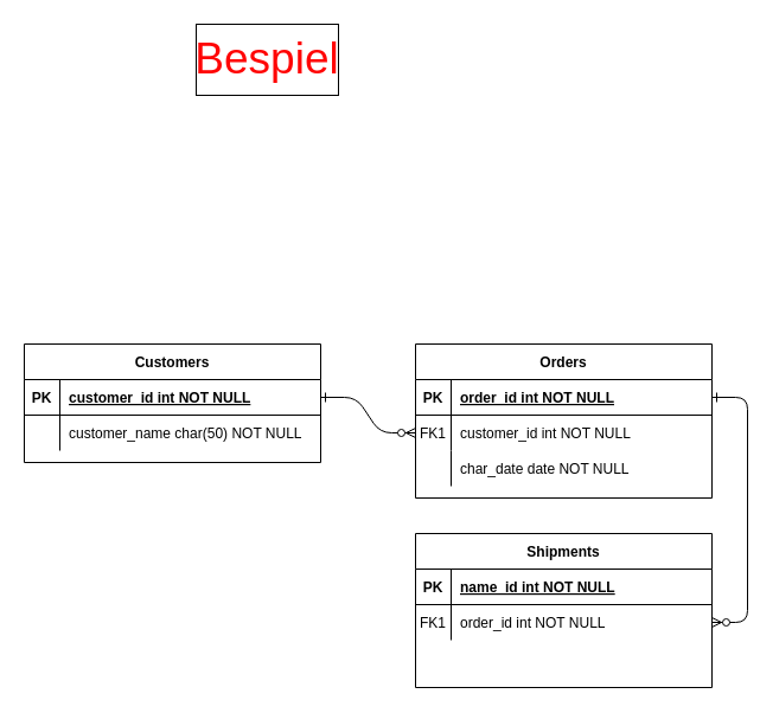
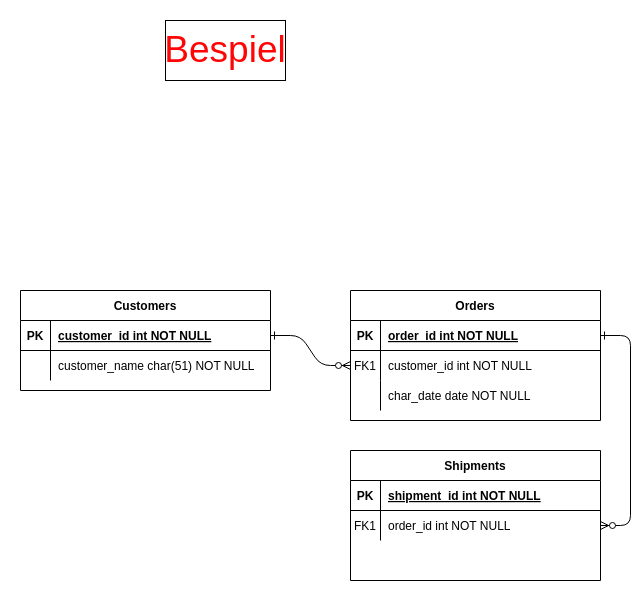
  <mxCell id="0" />
  <mxCell id="1" parent="0" />
  <mxCell id="2" value="" style="edgeStyle=entityRelationEdgeStyle;endArrow=ERzeroToMany;startArrow=ERone;endFill=1;startFill=0;" parent="1" source="24" target="8" edge="1"><mxGeometry width="100" height="100" relative="1" as="geometry"><mxPoint x="240" y="890" as="sourcePoint" /><mxPoint x="340" y="790" as="targetPoint" /></mxGeometry></mxCell>
  <mxCell id="3" value="" style="edgeStyle=entityRelationEdgeStyle;endArrow=ERzeroToMany;startArrow=ERone;endFill=1;startFill=0;" parent="1" source="5" target="18" edge="1"><mxGeometry width="100" height="100" relative="1" as="geometry"><mxPoint x="300" y="350" as="sourcePoint" /><mxPoint x="360" y="375" as="targetPoint" /></mxGeometry></mxCell>
  <mxCell id="4" value="Orders" style="shape=table;startSize=30;container=1;collapsible=1;childLayout=tableLayout;fixedRows=1;rowLines=0;fontStyle=1;align=center;resizeLast=1;" parent="1" vertex="1"><mxGeometry x="350" y="290" width="250" height="130" as="geometry" /></mxCell>
  <mxCell id="5" value="" style="shape=partialRectangle;collapsible=0;dropTarget=0;pointerEvents=0;fillColor=none;points=[[0,0.5],[1,0.5]];portConstraint=eastwest;top=0;left=0;right=0;bottom=1;" parent="4" vertex="1"><mxGeometry y="30" width="250" height="30" as="geometry" /></mxCell>
  <mxCell id="6" value="PK" style="shape=partialRectangle;overflow=hidden;connectable=0;fillColor=none;top=0;left=0;bottom=0;right=0;fontStyle=1;" parent="5" vertex="1"><mxGeometry width="30" height="30" as="geometry" /></mxCell>
  <mxCell id="7" value="order_id int NOT NULL " style="shape=partialRectangle;overflow=hidden;connectable=0;fillColor=none;top=0;left=0;bottom=0;right=0;align=left;spacingLeft=6;fontStyle=5;" parent="5" vertex="1"><mxGeometry x="30" width="220" height="30" as="geometry" /></mxCell>
  <mxCell id="8" value="" style="shape=partialRectangle;collapsible=0;dropTarget=0;pointerEvents=0;fillColor=none;points=[[0,0.5],[1,0.5]];portConstraint=eastwest;top=0;left=0;right=0;bottom=0;" parent="4" vertex="1"><mxGeometry y="60" width="250" height="30" as="geometry" /></mxCell>
  <mxCell id="9" value="FK1" style="shape=partialRectangle;overflow=hidden;connectable=0;fillColor=none;top=0;left=0;bottom=0;right=0;" parent="8" vertex="1"><mxGeometry width="30" height="30" as="geometry" /></mxCell>
  <mxCell id="10" value="customer_id int NOT NULL" style="shape=partialRectangle;overflow=hidden;connectable=0;fillColor=none;top=0;left=0;bottom=0;right=0;align=left;spacingLeft=6;" parent="8" vertex="1"><mxGeometry x="30" width="220" height="30" as="geometry" /></mxCell>
  <mxCell id="11" value="" style="shape=partialRectangle;collapsible=0;dropTarget=0;pointerEvents=0;fillColor=none;points=[[0,0.5],[1,0.5]];portConstraint=eastwest;top=0;left=0;right=0;bottom=0;" parent="4" vertex="1"><mxGeometry y="90" width="250" height="30" as="geometry" /></mxCell>
  <mxCell id="12" value="" style="shape=partialRectangle;overflow=hidden;connectable=0;fillColor=none;top=0;left=0;bottom=0;right=0;" parent="11" vertex="1"><mxGeometry width="30" height="30" as="geometry" /></mxCell>
  <mxCell id="13" value="char_date date NOT NULL" style="shape=partialRectangle;overflow=hidden;connectable=0;fillColor=none;top=0;left=0;bottom=0;right=0;align=left;spacingLeft=6;" parent="11" vertex="1"><mxGeometry x="30" width="220" height="30" as="geometry" /></mxCell>
  <mxCell id="14" value="Shipments" style="shape=table;startSize=30;container=1;collapsible=1;childLayout=tableLayout;fixedRows=1;rowLines=0;fontStyle=1;align=center;resizeLast=1;" parent="1" vertex="1"><mxGeometry x="350" y="450" width="250" height="130" as="geometry" /></mxCell>
  <mxCell id="15" value="" style="shape=partialRectangle;collapsible=0;dropTarget=0;pointerEvents=0;fillColor=none;points=[[0,0.5],[1,0.5]];portConstraint=eastwest;top=0;left=0;right=0;bottom=1;" parent="14" vertex="1"><mxGeometry y="30" width="250" height="30" as="geometry" /></mxCell>
  <mxCell id="16" value="PK" style="shape=partialRectangle;overflow=hidden;connectable=0;fillColor=none;top=0;left=0;bottom=0;right=0;fontStyle=1;" parent="15" vertex="1"><mxGeometry width="30" height="30" as="geometry" /></mxCell>
- <mxCell id="17" value="name_id int NOT NULL " style="shape=partialRectangle;overflow=hidden;connectable=0;fillColor=none;top=0;left=0;bottom=0;right=0;align=left;spacingLeft=6;fontStyle=5;" parent="15" vertex="1"><mxGeometry x="30" width="220" height="30" as="geometry" /></mxCell>
+ <mxCell id="17" value="shipment_id int NOT NULL " style="shape=partialRectangle;overflow=hidden;connectable=0;fillColor=none;top=0;left=0;bottom=0;right=0;align=left;spacingLeft=6;fontStyle=5;" parent="15" vertex="1"><mxGeometry x="30" width="220" height="30" as="geometry" /></mxCell>
  <mxCell id="18" value="" style="shape=partialRectangle;collapsible=0;dropTarget=0;pointerEvents=0;fillColor=none;points=[[0,0.5],[1,0.5]];portConstraint=eastwest;top=0;left=0;right=0;bottom=0;" parent="14" vertex="1"><mxGeometry y="60" width="250" height="30" as="geometry" /></mxCell>
  <mxCell id="19" value="FK1" style="shape=partialRectangle;overflow=hidden;connectable=0;fillColor=none;top=0;left=0;bottom=0;right=0;" parent="18" vertex="1"><mxGeometry width="30" height="30" as="geometry" /></mxCell>
  <mxCell id="20" value="order_id int NOT NULL" style="shape=partialRectangle;overflow=hidden;connectable=0;fillColor=none;top=0;left=0;bottom=0;right=0;align=left;spacingLeft=6;" parent="18" vertex="1"><mxGeometry x="30" width="220" height="30" as="geometry" /></mxCell>
  <mxCell id="21" value="" style="shape=partialRectangle;collapsible=0;dropTarget=0;pointerEvents=0;fillColor=none;points=[[0,0.5],[1,0.5]];portConstraint=eastwest;top=0;left=0;right=0;bottom=0;" parent="14" vertex="1"><mxGeometry y="90" width="250" height="30" as="geometry" /></mxCell>
  <mxCell id="22" value="" style="shape=partialRectangle;overflow=hidden;connectable=0;fillColor=none;top=0;left=0;bottom=0;right=0;" parent="21" vertex="1"><mxGeometry width="30" height="30" as="geometry" /></mxCell>
  <mxCell id="23" value="Customers" style="shape=table;startSize=30;container=1;collapsible=1;childLayout=tableLayout;fixedRows=1;rowLines=0;fontStyle=1;align=center;resizeLast=1;" parent="1" vertex="1"><mxGeometry x="20" y="290" width="250" height="100" as="geometry" /></mxCell>
  <mxCell id="24" value="" style="shape=partialRectangle;collapsible=0;dropTarget=0;pointerEvents=0;fillColor=none;points=[[0,0.5],[1,0.5]];portConstraint=eastwest;top=0;left=0;right=0;bottom=1;" parent="23" vertex="1"><mxGeometry y="30" width="250" height="30" as="geometry" /></mxCell>
  <mxCell id="25" value="PK" style="shape=partialRectangle;overflow=hidden;connectable=0;fillColor=none;top=0;left=0;bottom=0;right=0;fontStyle=1;" parent="24" vertex="1"><mxGeometry width="30" height="30" as="geometry" /></mxCell>
  <mxCell id="26" value="customer_id int NOT NULL " style="shape=partialRectangle;overflow=hidden;connectable=0;fillColor=none;top=0;left=0;bottom=0;right=0;align=left;spacingLeft=6;fontStyle=5;" parent="24" vertex="1"><mxGeometry x="30" width="220" height="30" as="geometry" /></mxCell>
  <mxCell id="27" value="" style="shape=partialRectangle;collapsible=0;dropTarget=0;pointerEvents=0;fillColor=none;points=[[0,0.5],[1,0.5]];portConstraint=eastwest;top=0;left=0;right=0;bottom=0;" parent="23" vertex="1"><mxGeometry y="60" width="250" height="30" as="geometry" /></mxCell>
  <mxCell id="28" value="" style="shape=partialRectangle;overflow=hidden;connectable=0;fillColor=none;top=0;left=0;bottom=0;right=0;" parent="27" vertex="1"><mxGeometry width="30" height="30" as="geometry" /></mxCell>
- <mxCell id="29" value="customer_name char(50) NOT NULL" style="shape=partialRectangle;overflow=hidden;connectable=0;fillColor=none;top=0;left=0;bottom=0;right=0;align=left;spacingLeft=6;" parent="27" vertex="1"><mxGeometry x="30" width="220" height="30" as="geometry" /></mxCell>
+ <mxCell id="29" value="customer_name char(51) NOT NULL" style="shape=partialRectangle;overflow=hidden;connectable=0;fillColor=none;top=0;left=0;bottom=0;right=0;align=left;spacingLeft=6;" parent="27" vertex="1"><mxGeometry x="30" width="220" height="30" as="geometry" /></mxCell>
  <mxCell id="30" value="&lt;font style=&quot;font-size: 37px&quot; color=&quot;#FF0505&quot;&gt;Bespiel&lt;/font&gt;" style="rounded=0;whiteSpace=wrap;html=1;" parent="1" vertex="1"><mxGeometry x="165" y="20" width="120" height="60" as="geometry" /></mxCell>
